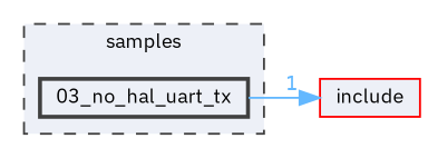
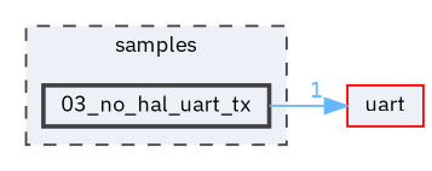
  digraph {
    compound=true
    rankdir=LR
    fontname="IBM Plex Sans"
    node [fillcolor="#edf0f7" fontname="IBM Plex Sans" fontsize=10 shape=box]
    n1 [color=grey25 height=0.2 label="03_no_hal_uart_tx" style="filled,bold" width=0.4]
-   n2 [color=red height=0.2 label=include style=filled width=0.4]
+   n2 [color=red height=0.2 label=uart style=filled width=0.4]
    subgraph cluster_1 {
      bgcolor="#edf0f7"
      fontsize=10
      label=samples
      pencolor=grey25
      style="filled,dashed"
      n1
    }
    n1 -> n2 [color=steelblue1 fontcolor=steelblue1 fontname="IBM Plex Sans" fontsize=10 headlabel=1 labeldistance=1.5 labelfontname=Helvetica labelfontsize=10]
  }
